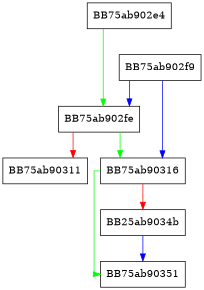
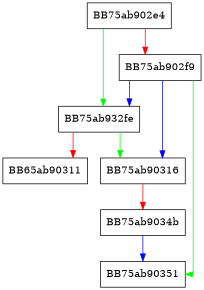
  digraph {
    splines=ortho
    node [shape=box]
    edge [color=green]
    BB75ab902e4
-   BB75ab902fe
+   BB75ab902fe [label=BB75ab932fe]
    BB75ab902f9
    BB75ab90316
-   BB75ab90311
+   BB75ab90311 [label=BB65ab90311]
    BB75ab90351
-   BB75ab9034b [label=BB25ab9034b]
+   BB75ab9034b
    BB75ab902e4 -> BB75ab902fe
+   BB75ab902e4 -> BB75ab902f9 [color=red]
    BB75ab902fe -> BB75ab90316
    BB75ab902fe -> BB75ab90311 [color=red]
    BB75ab902f9 -> BB75ab902fe [color=blue]
    BB75ab902f9 -> BB75ab90316 [color=blue]
-   BB75ab90316 -> BB75ab90351
+   BB75ab902f9 -> BB75ab90351
    BB75ab90316 -> BB75ab9034b [color=red]
    BB75ab9034b -> BB75ab90351 [color=blue]
  }
